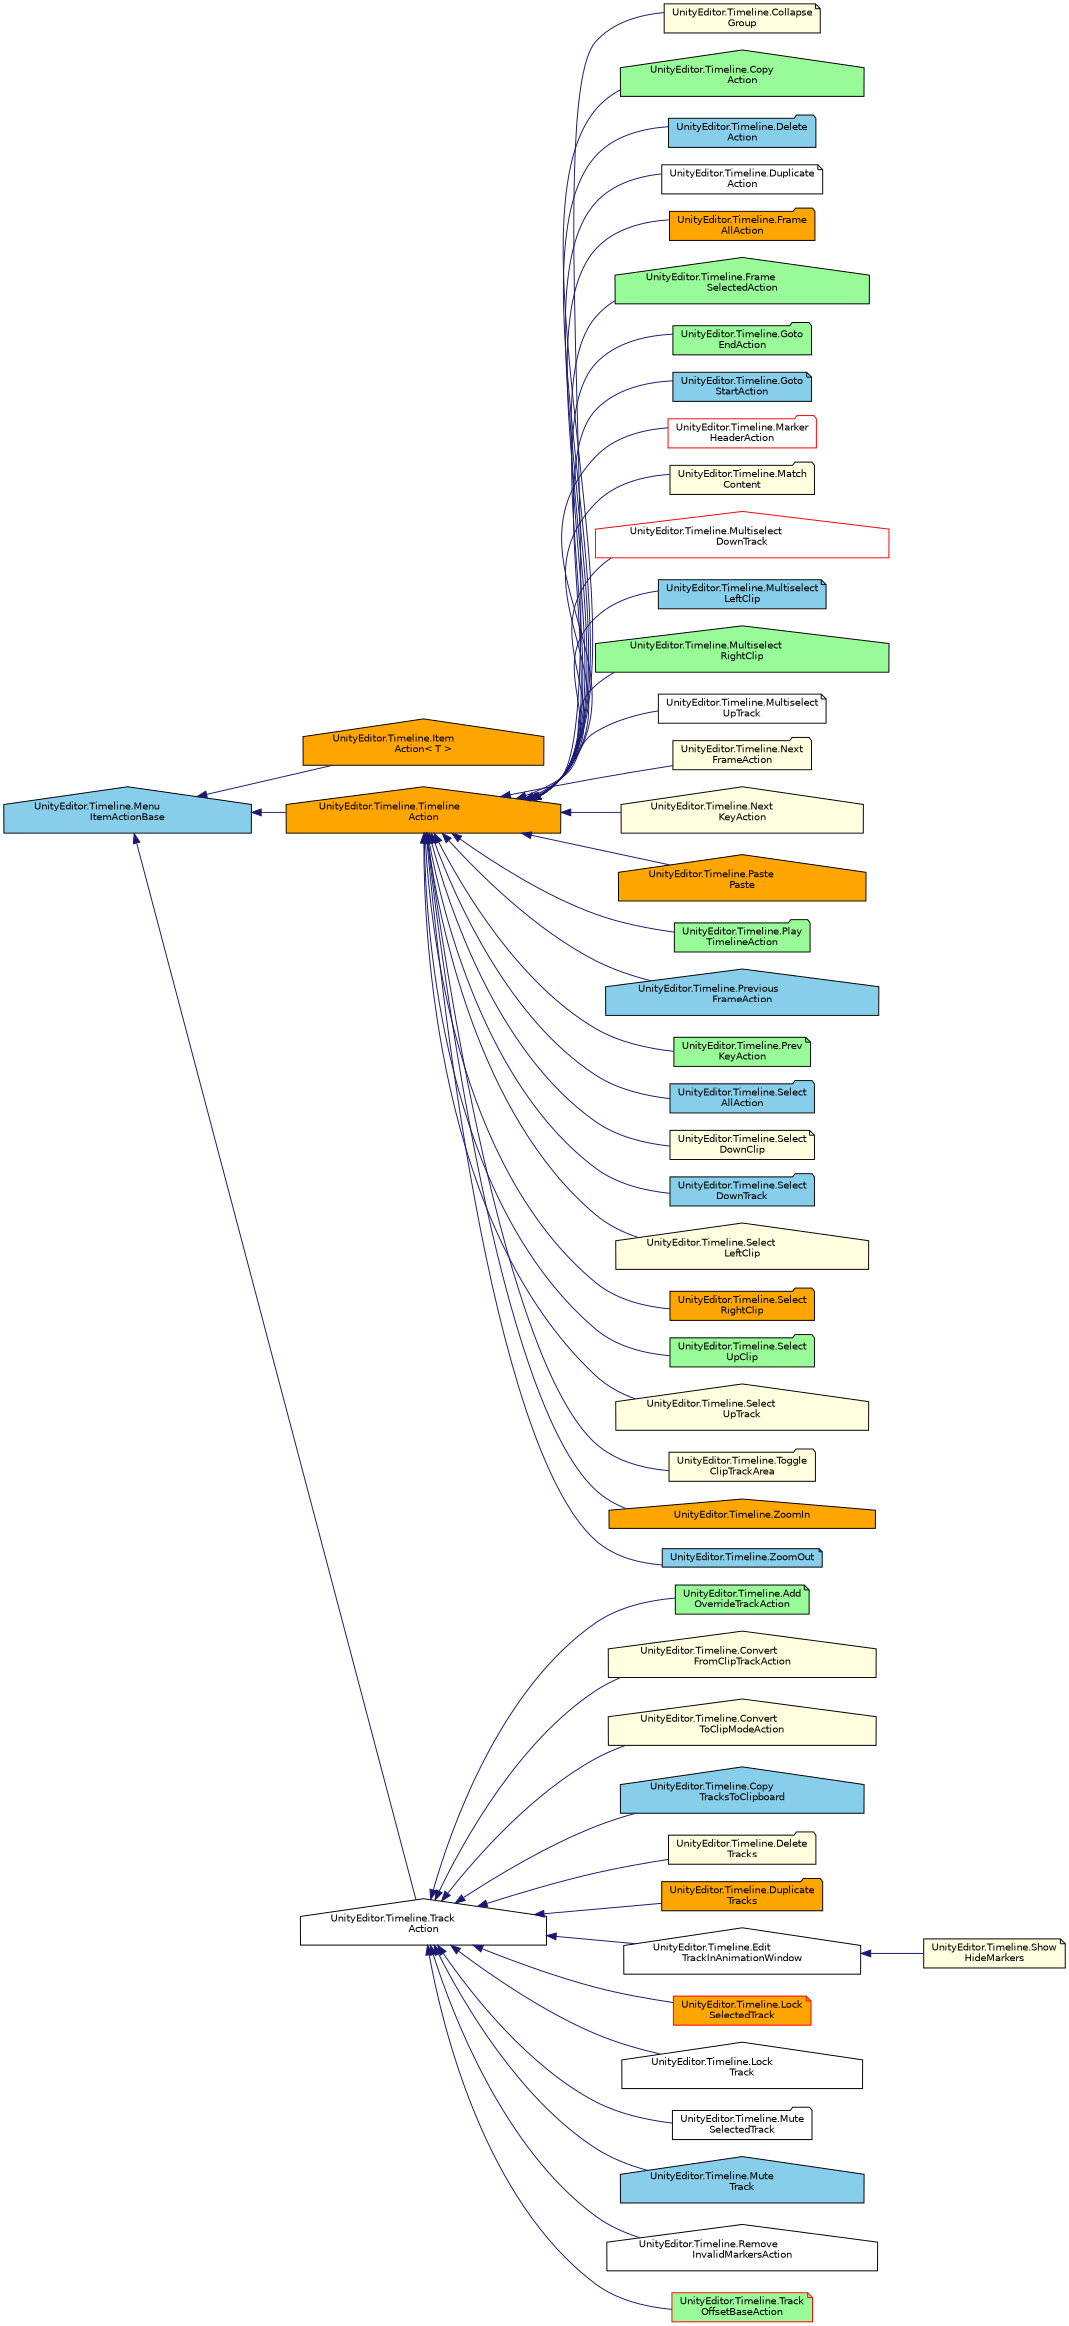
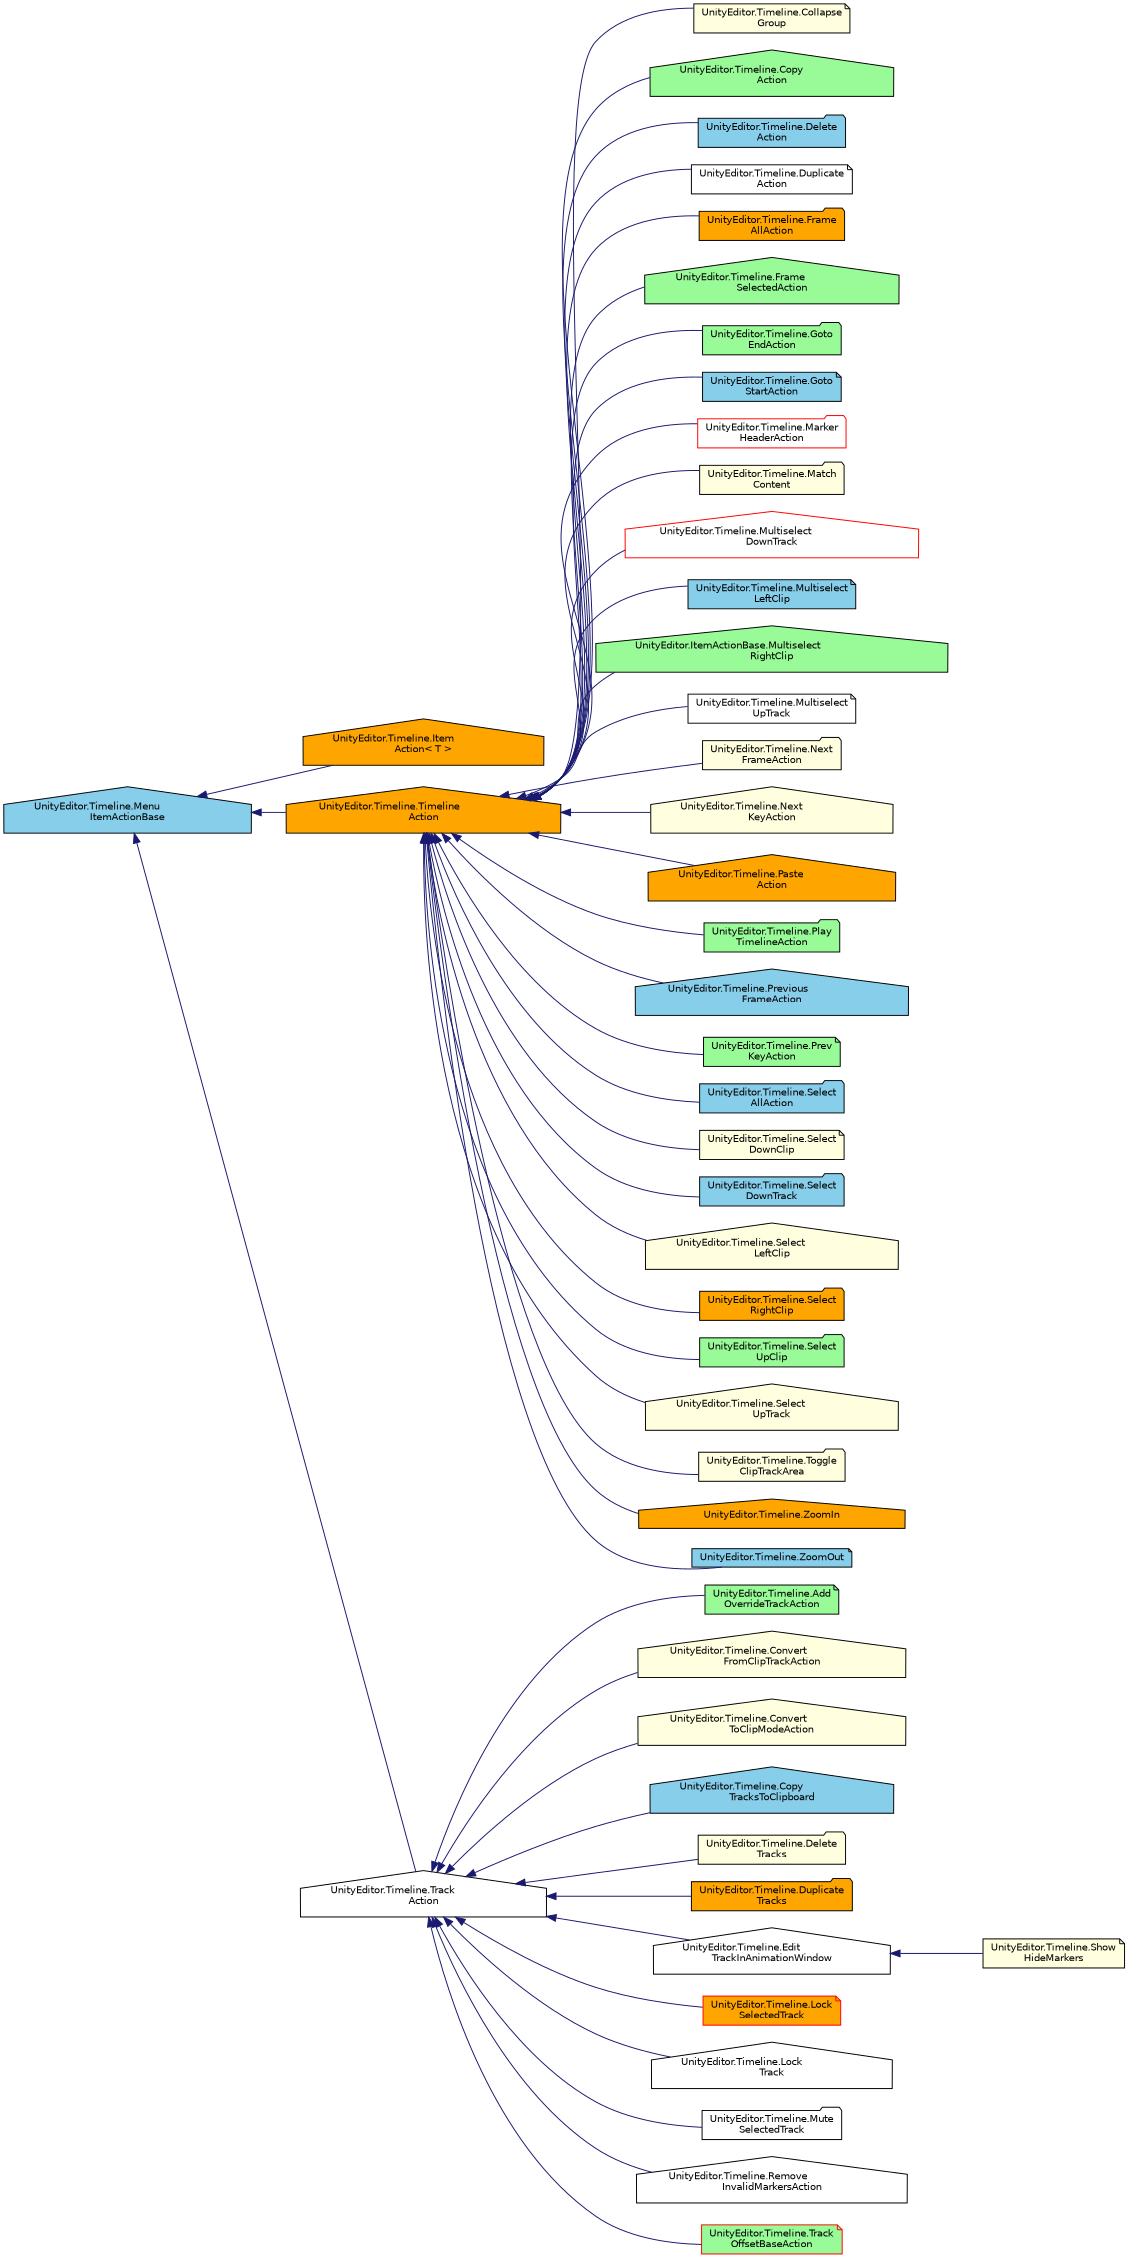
  digraph {
    rankdir=LR
    node [color=black fillcolor=lightyellow fontname=Helvetica fontsize=10 shape=house style=filled]
    edge [color=midnightblue dir=back fontname=Helvetica fontsize=10 labelfontname=Helvetica labelfontsize=10 style=solid]
    n1 [fillcolor=skyblue fontcolor=black height=0.2 label="UnityEditor.Timeline.Menu\lItemActionBase" width=0.4]
    n2 [fillcolor=orange height=0.2 label="UnityEditor.Timeline.Item\lAction\< T \>" width=0.4]
    n3 [fillcolor=orange height=0.2 label="UnityEditor.Timeline.Timeline\lAction" width=0.4]
    n4 [fillcolor=white height=0.2 label="UnityEditor.Timeline.Track\lAction" width=0.4]
    n5 [height=0.2 label="UnityEditor.Timeline.Collapse\lGroup" shape=note width=0.4]
    n6 [fillcolor=palegreen height=0.2 label="UnityEditor.Timeline.Copy\lAction" width=0.4]
    n7 [fillcolor=skyblue height=0.2 label="UnityEditor.Timeline.Delete\lAction" shape=folder width=0.4]
    n8 [fillcolor=white height=0.2 label="UnityEditor.Timeline.Duplicate\lAction" shape=note width=0.4]
    n9 [fillcolor=orange height=0.2 label="UnityEditor.Timeline.Frame\lAllAction" shape=folder width=0.4]
    n10 [fillcolor=palegreen height=0.2 label="UnityEditor.Timeline.Frame\lSelectedAction" width=0.4]
    n11 [fillcolor=palegreen height=0.2 label="UnityEditor.Timeline.Goto\lEndAction" shape=folder width=0.4]
    n12 [fillcolor=skyblue height=0.2 label="UnityEditor.Timeline.Goto\lStartAction" shape=note width=0.4]
    n13 [color=red fillcolor=white height=0.2 label="UnityEditor.Timeline.Marker\lHeaderAction" shape=folder width=0.4]
    n14 [height=0.2 label="UnityEditor.Timeline.Match\lContent" shape=folder width=0.4]
    n15 [color=red fillcolor=white height=0.2 label="UnityEditor.Timeline.Multiselect\lDownTrack" width=0.4]
    n16 [fillcolor=skyblue height=0.2 label="UnityEditor.Timeline.Multiselect\lLeftClip" shape=note width=0.4]
-   n17 [fillcolor=palegreen height=0.2 label="UnityEditor.Timeline.Multiselect\lRightClip" width=0.4]
+   n17 [fillcolor=palegreen height=0.2 label="UnityEditor.ItemActionBase.Multiselect\lRightClip" width=0.4]
    n18 [fillcolor=white height=0.2 label="UnityEditor.Timeline.Multiselect\lUpTrack" shape=note width=0.4]
    n19 [height=0.2 label="UnityEditor.Timeline.Next\lFrameAction" shape=folder width=0.4]
    n20 [height=0.2 label="UnityEditor.Timeline.Next\lKeyAction" width=0.4]
-   n21 [fillcolor=orange height=0.2 label="UnityEditor.Timeline.Paste\lPaste" width=0.4]
+   n21 [fillcolor=orange height=0.2 label="UnityEditor.Timeline.Paste\lAction" width=0.4]
    n22 [fillcolor=palegreen height=0.2 label="UnityEditor.Timeline.Play\lTimelineAction" shape=folder width=0.4]
    n23 [fillcolor=skyblue height=0.2 label="UnityEditor.Timeline.Previous\lFrameAction" width=0.4]
    n24 [fillcolor=palegreen height=0.2 label="UnityEditor.Timeline.Prev\lKeyAction" shape=note width=0.4]
    n25 [fillcolor=skyblue height=0.2 label="UnityEditor.Timeline.Select\lAllAction" shape=folder width=0.4]
    n26 [height=0.2 label="UnityEditor.Timeline.Select\lDownClip" shape=note width=0.4]
    n27 [fillcolor=skyblue height=0.2 label="UnityEditor.Timeline.Select\lDownTrack" shape=folder width=0.4]
    n28 [height=0.2 label="UnityEditor.Timeline.Select\lLeftClip" width=0.4]
    n29 [fillcolor=orange height=0.2 label="UnityEditor.Timeline.Select\lRightClip" shape=folder width=0.4]
    n30 [fillcolor=palegreen height=0.2 label="UnityEditor.Timeline.Select\lUpClip" shape=folder width=0.4]
    n31 [height=0.2 label="UnityEditor.Timeline.Select\lUpTrack" width=0.4]
    n32 [height=0.2 label="UnityEditor.Timeline.Toggle\lClipTrackArea" shape=folder width=0.4]
    n33 [fillcolor=orange height=0.2 label="UnityEditor.Timeline.ZoomIn" width=0.4]
    n34 [fillcolor=skyblue height=0.2 label="UnityEditor.Timeline.ZoomOut" shape=note width=0.4]
    n35 [fillcolor=palegreen height=0.2 label="UnityEditor.Timeline.Add\lOverrideTrackAction" shape=note width=0.4]
    n36 [height=0.2 label="UnityEditor.Timeline.Convert\lFromClipTrackAction" width=0.4]
    n37 [height=0.2 label="UnityEditor.Timeline.Convert\lToClipModeAction" width=0.4]
    n38 [fillcolor=skyblue height=0.2 label="UnityEditor.Timeline.Copy\lTracksToClipboard" width=0.4]
    n39 [height=0.2 label="UnityEditor.Timeline.Delete\lTracks" shape=folder width=0.4]
    n40 [fillcolor=orange height=0.2 label="UnityEditor.Timeline.Duplicate\lTracks" shape=folder width=0.4]
    n41 [fillcolor=white height=0.2 label="UnityEditor.Timeline.Edit\lTrackInAnimationWindow" width=0.4]
    n42 [color=red fillcolor=orange height=0.2 label="UnityEditor.Timeline.Lock\lSelectedTrack" shape=note width=0.4]
    n43 [fillcolor=white height=0.2 label="UnityEditor.Timeline.Lock\lTrack" width=0.4]
    n44 [fillcolor=white height=0.2 label="UnityEditor.Timeline.Mute\lSelectedTrack" shape=folder width=0.4]
-   n45 [fillcolor=skyblue height=0.2 label="UnityEditor.Timeline.Mute\lTrack" width=0.4]
    n46 [fillcolor=white height=0.2 label="UnityEditor.Timeline.Remove\lInvalidMarkersAction" width=0.4]
    n47 [color=red fillcolor=palegreen height=0.2 label="UnityEditor.Timeline.Track\lOffsetBaseAction" shape=note width=0.4]
    n48 [height=0.2 label="UnityEditor.Timeline.Show\lHideMarkers" shape=note width=0.4]
    n1 -> n2
    n1 -> n3
    n1 -> n4
    n3 -> n5
    n3 -> n6
    n3 -> n7
    n3 -> n8
    n3 -> n9
    n3 -> n10
    n3 -> n11
    n3 -> n12
    n3 -> n13
    n3 -> n14
    n3 -> n15
    n3 -> n16
    n3 -> n17
    n3 -> n18
    n3 -> n19
    n3 -> n20
    n3 -> n21
    n3 -> n22
    n3 -> n23
    n3 -> n24
    n3 -> n25
    n3 -> n26
    n3 -> n27
    n3 -> n28
    n3 -> n29
    n3 -> n30
    n3 -> n31
    n3 -> n32
    n3 -> n33
    n3 -> n34
    n4 -> n35
    n4 -> n36
    n4 -> n37
    n4 -> n38
    n4 -> n39
    n4 -> n40
    n4 -> n41
    n4 -> n42
    n4 -> n43
    n4 -> n44
-   n4 -> n45
    n4 -> n46
    n4 -> n47
    n41 -> n48
  }
